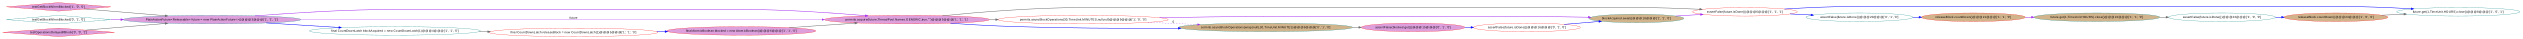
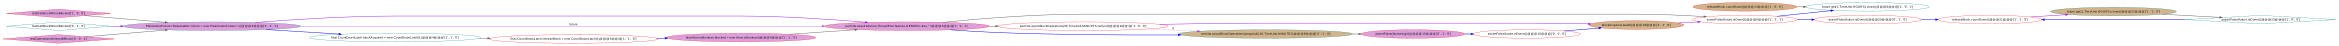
  digraph {
    fontname="Liberation Sans"
    rankdir=LR
    node [color=red fillcolor=white fontname="Liberation Sans" shape=ellipse style=filled]
    edge [color=blue fontname="Liberation Sans" style=bold]
    n1 [label="assertFalse(future.isDone())@@@6@@@['1', '1', '1']"]
    n2 [color=teal label="future.get(1,TimeUnit.HOURS).close()@@@8@@@['1', '0', '1']"]
-   n3 [color=teal label="assertFalse(future.isDone())@@@20@@@['0', '1', '0']"]
-   n4 [fillcolor=tan label="releaseBlock.countDown()@@@21@@@['1', '1', '0']"]
+   n3 [label="assertFalse(future.isDone())@@@20@@@['0', '1', '0']"]
+   n4 [label="releaseBlock.countDown()@@@21@@@['1', '1', '0']"]
    n5 [color=teal fillcolor=tan label="future.get(1,TimeUnit.HOURS).close()@@@22@@@['1', '1', '0']"]
-   n6 [color=teal label="assertFalse(future.isDone())@@@23@@@['1', '0', '0']"]
+   n6 [color=teal label="assertFalse(future.isDone())@@@23@@@['1', '0', '0']" shape=diamond]
    n7 [fillcolor=tan label="releaseBlock.countDown()@@@24@@@['1', '0', '0']"]
    n8 [fillcolor=plum label="permits.acquire(future,ThreadPool.Names.GENERIC,true,\"\")@@@5@@@['1', '1', '1']"]
    n9 [label="permits.asyncBlockOperations(30,TimeUnit.MINUTES,null,null)@@@9@@@['1', '0', '0']"]
    n10 [color=teal fillcolor=tan label="permits.asyncBlockOperations(wrap(null),30,TimeUnit.MINUTES)@@@9@@@['0', '1', '0']"]
-   n11 [color=teal fillcolor=tan label="blockAcquired.await()@@@18@@@['1', '1', '0']"]
+   n11 [fillcolor=tan label="blockAcquired.await()@@@18@@@['1', '1', '0']"]
    n12 [fillcolor=plum label="assertFalse(blocked.get())@@@15@@@['0', '1', '0']"]
    n13 [fillcolor=plum label="testGetBlockWhenBlocked['1', '0', '0']" shape=diamond]
    n14 [color=teal fillcolor=plum label="PlainActionFuture<Releasable> future = new PlainActionFuture<>()@@@3@@@['1', '1', '1']"]
    n15 [color=teal label="final CountDownLatch blockAcquired = new CountDownLatch(1)@@@4@@@['1', '1', '0']"]
    n16 [color=teal label="testGetBlockWhenBlocked['0', '1', '0']" shape=diamond]
    n17 [label="final CountDownLatch releaseBlock = new CountDownLatch(1)@@@5@@@['1', '1', '0']"]
    n18 [label="assertFalse(future.isDone())@@@16@@@['0', '1', '0']"]
    n19 [fillcolor=plum label="final AtomicBoolean blocked = new AtomicBoolean()@@@6@@@['1', '1', '0']"]
    n20 [fillcolor=plum label="testOperationsDelayedIfBlock['0', '0', '1']" shape=diamond]
    n1 -> n2
    n1 -> n3
    n3 -> n4
    n4 -> n5 [color=purple]
    n5 -> n6 [color=gray40]
-   n6 -> n7
+   n6 -> n4
    n7 -> n2 [color=gray40]
    n8 -> n1 [color=gray40]
    n8 -> n9 [color=gray40]
    n8 -> n10
    n9 -> n10 [color=purple label=0 style=dashed]
    n9 -> n11 [color=purple]
    n10 -> n12 [color=gray40]
    n11 -> n1 [color=purple]
    n12 -> n18
    n13 -> n14 [color=gray40]
    n14 -> n8 [color=purple]
    n14 -> n8 [color=purple label=future style=solid]
    n14 -> n15
    n15 -> n17 [color=gray40]
    n16 -> n14 [color=purple]
    n17 -> n19
    n18 -> n11
    n19 -> n8 [color=gray40]
    n20 -> n14 [color=gray40]
  }
